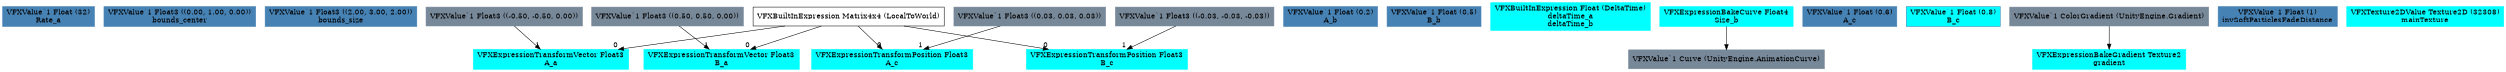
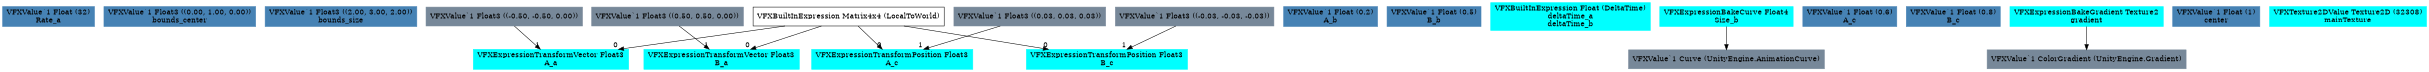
  digraph {
    fontname="DejaVu Serif"
    node [color=steelblue fontname="DejaVu Serif" shape=box style=filled]
    edge [fontname="DejaVu Serif" headlabel=0]
    n1 [label="VFXValue`1 Float (32)\nRate_a"]
    n2 [label="VFXValue`1 Float3 ((0.00, 1.00, 0.00))\nbounds_center"]
    n3 [label="VFXValue`1 Float3 ((2.00, 3.00, 2.00))\nbounds_size"]
    n4 [color=cyan label="VFXExpressionTransformVector Float3\nA_a"]
    n5 [label="VFXBuiltInExpression Matrix4x4 (LocalToWorld)" color="" style=""]
    n6 [color=cyan label="VFXExpressionTransformVector Float3\nB_a"]
    n7 [color=cyan label="VFXExpressionTransformPosition Float3\nA_c"]
    n8 [color=cyan label="VFXExpressionTransformPosition Float3\nB_c"]
    n9 [color=lightslategray label="VFXValue`1 Float3 ((-0.50, -0.50, 0.00))"]
    n10 [color=lightslategray label="VFXValue`1 Float3 ((0.50, 0.50, 0.00))"]
    n11 [label="VFXValue`1 Float (0.2)\nA_b"]
    n12 [label="VFXValue`1 Float (0.5)\nB_b"]
    n13 [color=lightslategray label="VFXValue`1 Float3 ((0.03, 0.03, 0.03))"]
    n14 [color=lightslategray label="VFXValue`1 Float3 ((-0.03, -0.03, -0.03))"]
    n15 [color=cyan label="VFXBuiltInExpression Float (DeltaTime)\ndeltaTime_a\ndeltaTime_b"]
    n16 [color=cyan label="VFXExpressionBakeCurve Float4\nSize_b"]
    n17 [color=lightslategray label="VFXValue`1 Curve (UnityEngine.AnimationCurve)"]
    n18 [label="VFXValue`1 Float (0.6)\nA_c"]
-   n19 [label="VFXValue`1 Float (0.8)\nB_c" fillcolor=cyan]
+   n19 [label="VFXValue`1 Float (0.8)\nB_c"]
    n20 [color=cyan label="VFXExpressionBakeGradient Texture2\ngradient"]
    n21 [color=lightslategray label="VFXValue`1 ColorGradient (UnityEngine.Gradient)"]
-   n22 [label="VFXValue`1 Float (1)\ninvSoftParticlesFadeDistance"]
+   n22 [label="VFXValue`1 Float (1)\ncenter"]
    n23 [color=cyan label="VFXTexture2DValue Texture2D (32308)\nmainTexture"]
    n5 -> n4
    n5 -> n6
    n5 -> n7
    n5 -> n8
    n9 -> n4 [headlabel=1]
    n10 -> n6 [headlabel=1]
    n13 -> n7 [headlabel=1]
    n14 -> n8 [headlabel=1]
    n16 -> n17 [headlabel=""]
-   n21 -> n20 [headlabel=""]
+   n20 -> n21 [headlabel=""]
  }
